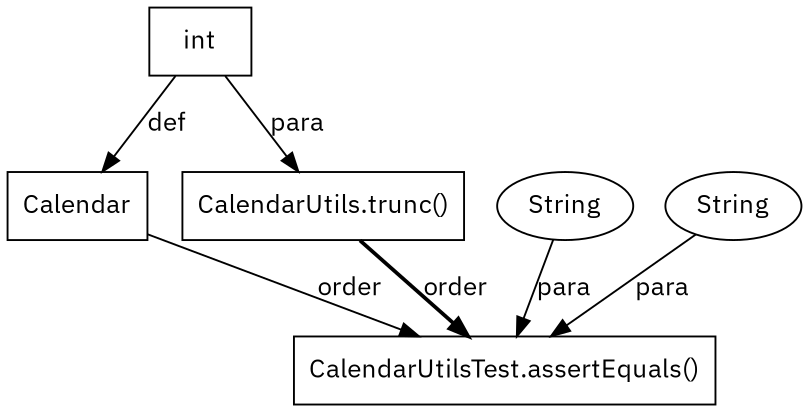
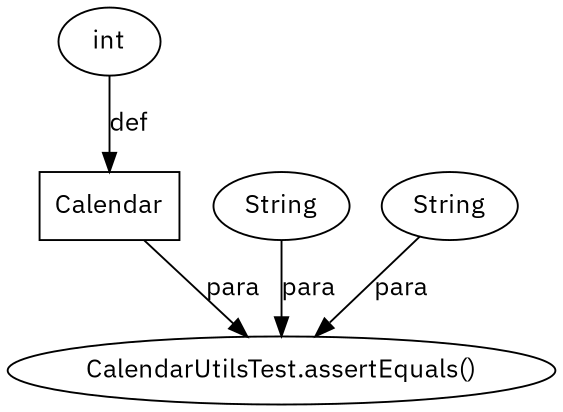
  digraph {
    fontname="IBM Plex Sans"
    node [fontname="IBM Plex Sans" shape=box]
    edge [fontname="IBM Plex Sans" style=solid]
-   n1 [label="CalendarUtilsTest.assertEquals()"]
+   n1 [label="CalendarUtilsTest.assertEquals()" shape=ellipse]
    n2 [label=Calendar]
-   n3 [label="CalendarUtils.trunc()"]
    n4 [label=String shape=ellipse]
    n5 [label=String shape=ellipse]
-   n6 [label=int]
-   n2 -> n1 [label=order]
-   n3 -> n1 [label=order style=bold]
+   n6 [label=int shape=ellipse]
+   n2 -> n1 [label=para]
    n4 -> n1 [label=para]
    n5 -> n1 [label=para]
    n6 -> n2 [label=def]
-   n6 -> n3 [label=para]
  }
